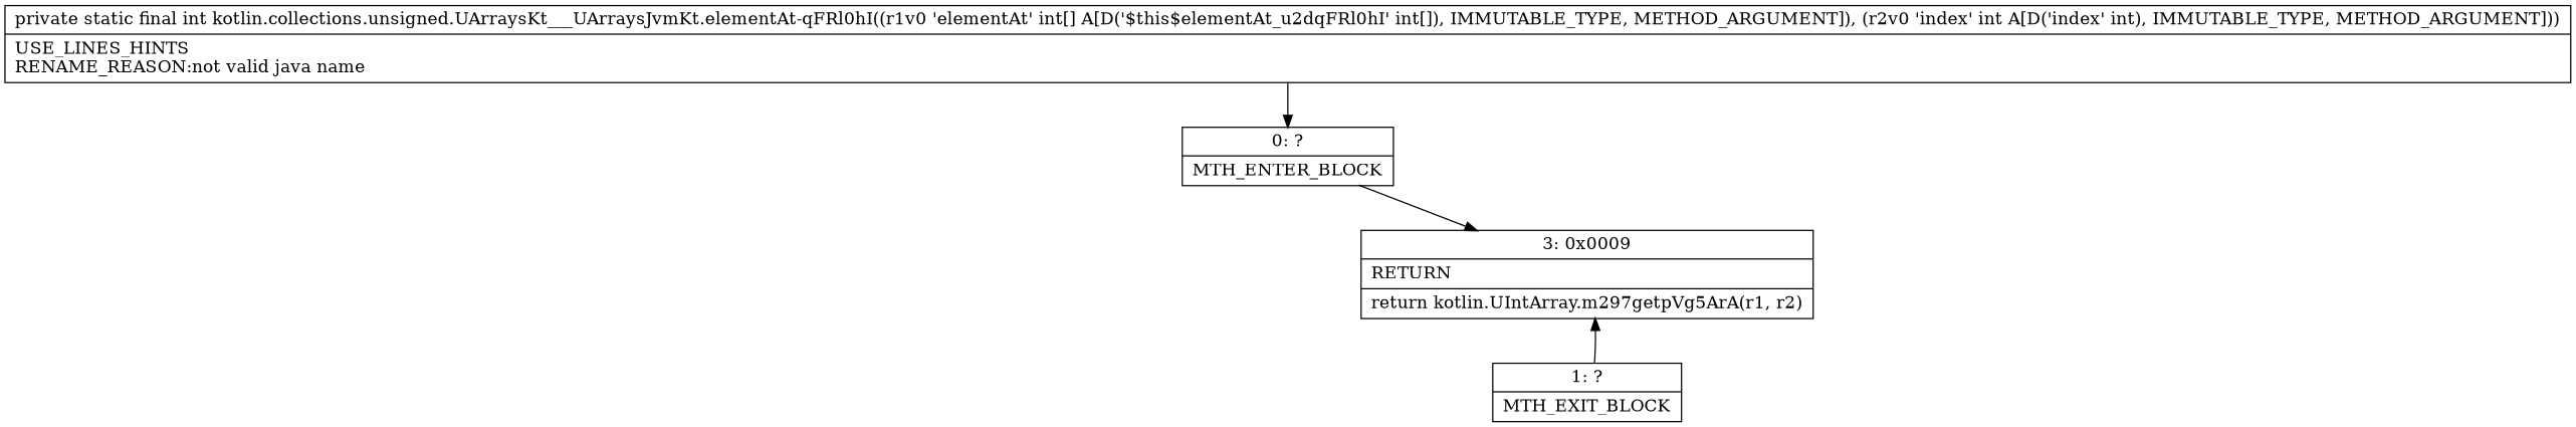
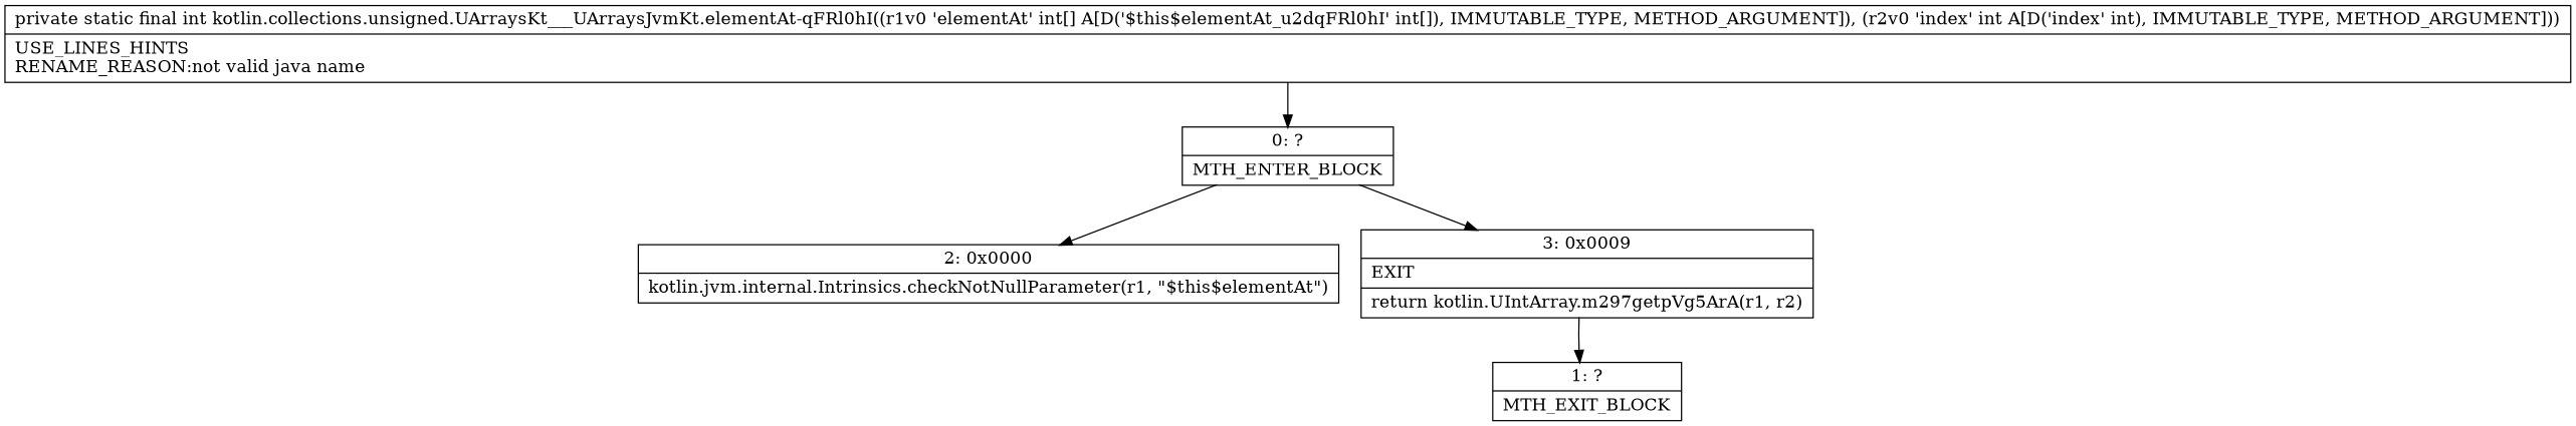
  digraph {
    node [shape=record]
    n1 [label="{0\:\ ?|MTH_ENTER_BLOCK\l}"]
-   n3 [label="{3\:\ 0x0009|RETURN\l|return kotlin.UIntArray.m297getpVg5ArA(r1, r2)\l}"]
+   n2 [label="{2\:\ 0x0000|kotlin.jvm.internal.Intrinsics.checkNotNullParameter(r1, \"$this$elementAt\")\l}"]
+   n3 [label="{3\:\ 0x0009|EXIT\l|return kotlin.UIntArray.m297getpVg5ArA(r1, r2)\l}"]
    n4 [label="{1\:\ ?|MTH_EXIT_BLOCK\l}"]
    n5 [label="{private static final int kotlin.collections.unsigned.UArraysKt___UArraysJvmKt.elementAt\-qFRl0hI((r1v0 'elementAt' int[] A[D('$this$elementAt_u2dqFRl0hI' int[]), IMMUTABLE_TYPE, METHOD_ARGUMENT]), (r2v0 'index' int A[D('index' int), IMMUTABLE_TYPE, METHOD_ARGUMENT]))  | USE_LINES_HINTS\lRENAME_REASON:not valid java name\l}"]
+   n1 -> n2
    n1 -> n3
-   n4 -> n3
+   n3 -> n4
    n5 -> n1
  }
